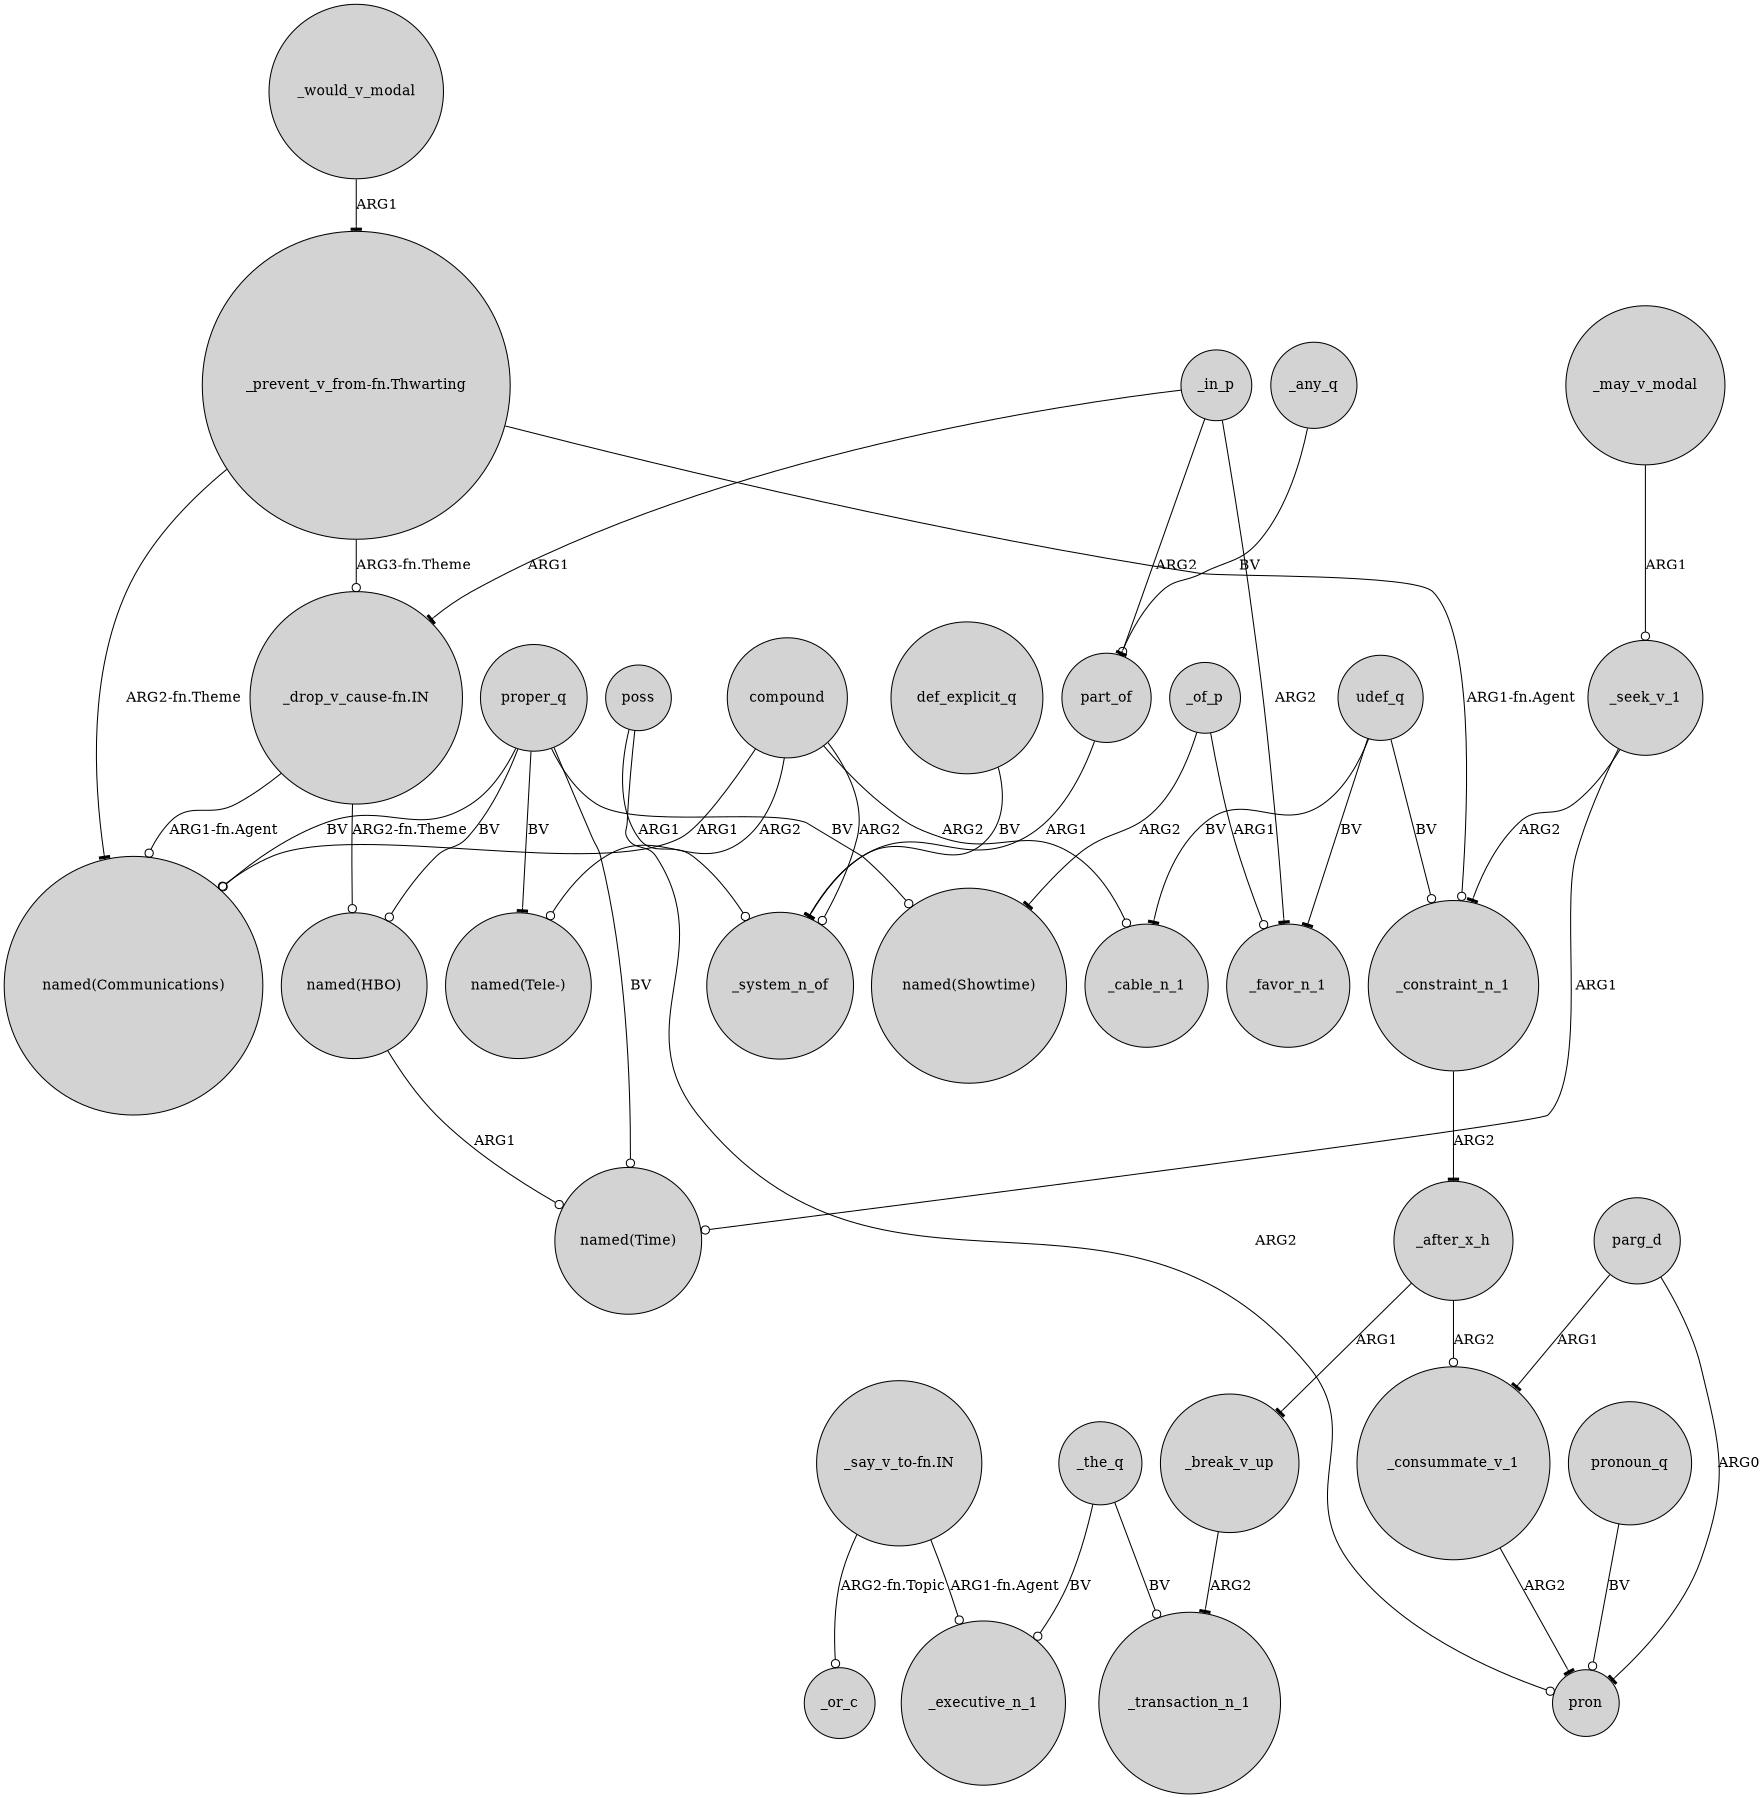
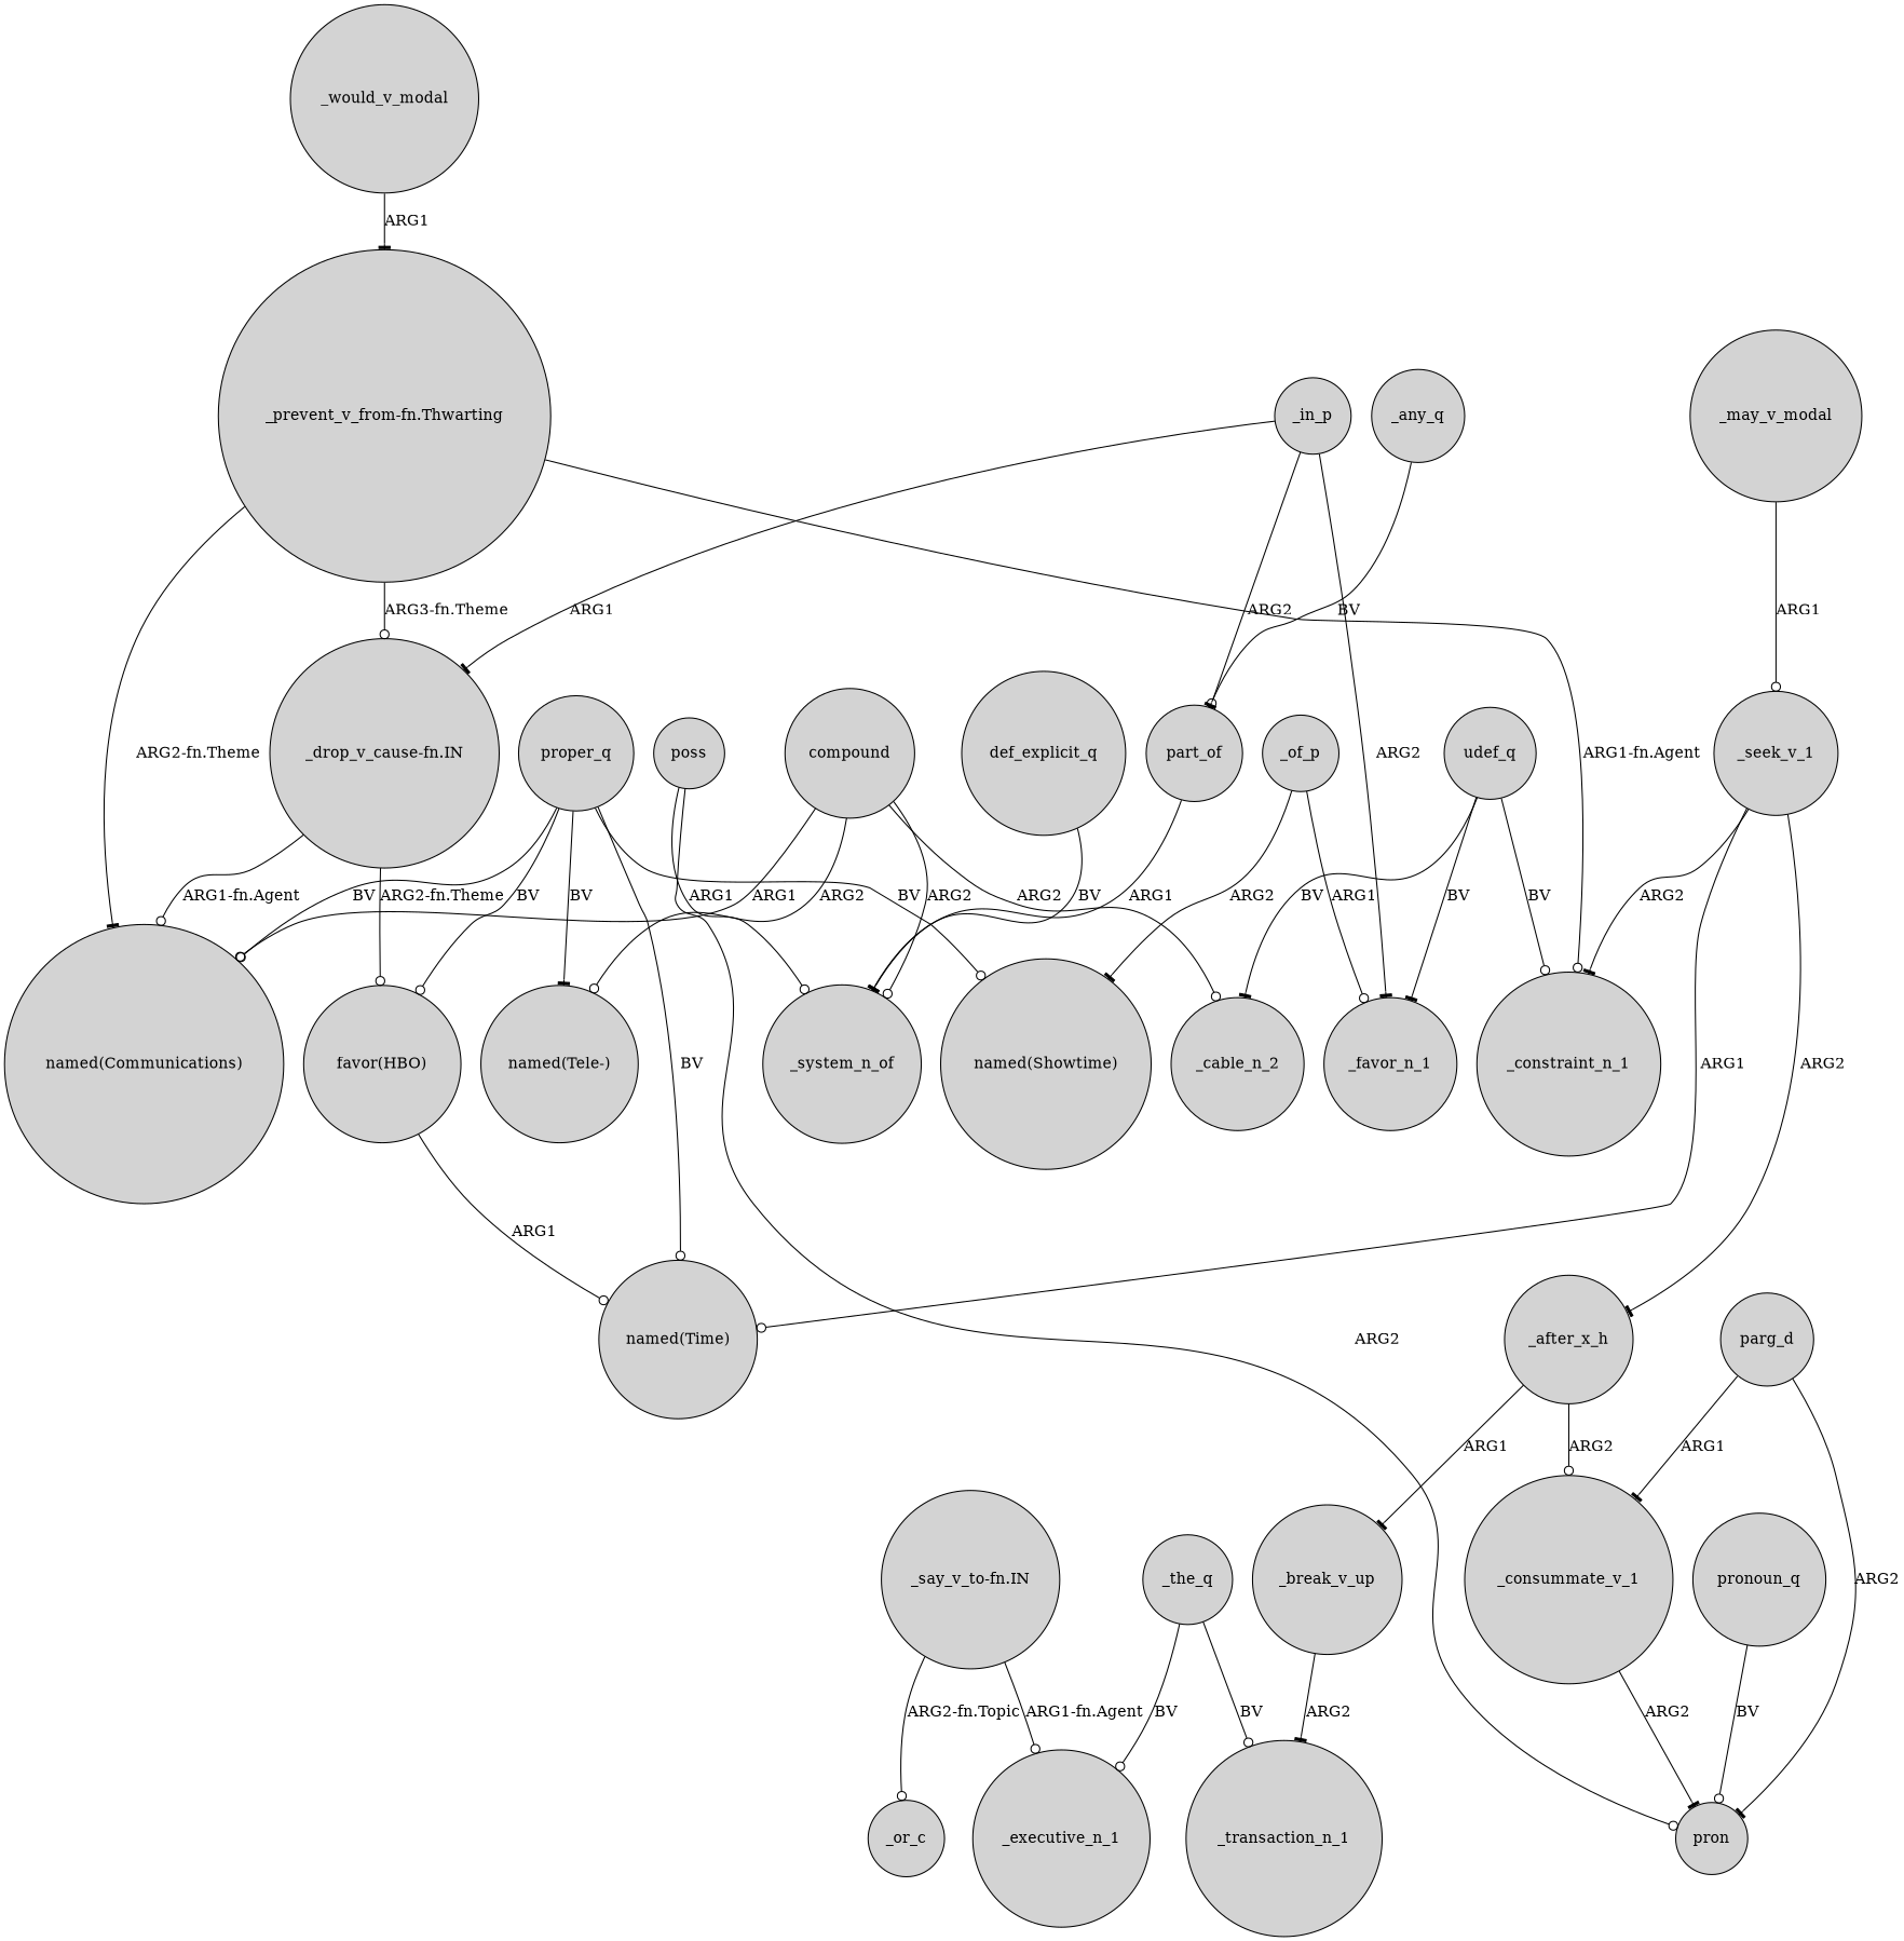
  digraph {
    node [shape=circle style=filled]
    edge [arrowhead=odot]
    _seek_v_1
    "named(Time)"
    _constraint_n_1
    _after_x_h
    _break_v_up
    _consummate_v_1
    "_prevent_v_from-fn.Thwarting"
    "named(Communications)"
    "_drop_v_cause-fn.IN"
-   "named(HBO)"
+   "named(HBO)" [label="favor(HBO)"]
    poss
    pron
    _system_n_of
    "_say_v_to-fn.IN"
    _or_c
    _executive_n_1
    udef_q
    _favor_n_1
-   _cable_n_1
+   _cable_n_1 [label=_cable_n_2]
    _the_q
    _transaction_n_1
    compound
    "named(Tele-)"
    _in_p
    part_of
    proper_q
    "named(Showtime)"
    def_explicit_q
    _of_p
    parg_d
    pronoun_q
    _may_v_modal
    _would_v_modal
    _any_q
    _seek_v_1 -> "named(Time)" [label=ARG1]
    _seek_v_1 -> _constraint_n_1 [arrowhead=tee label=ARG2]
-   _constraint_n_1 -> _after_x_h [arrowhead=tee label=ARG2]
+   _seek_v_1 -> _after_x_h [arrowhead=tee label=ARG2]
    _after_x_h -> _break_v_up [arrowhead=tee label=ARG1]
    _after_x_h -> _consummate_v_1 [label=ARG2]
    _break_v_up -> _transaction_n_1 [arrowhead=tee label=ARG2]
    _consummate_v_1 -> pron [arrowhead=tee label=ARG2]
    "_prevent_v_from-fn.Thwarting" -> _constraint_n_1 [label="ARG1-fn.Agent"]
    "_prevent_v_from-fn.Thwarting" -> "named(Communications)" [arrowhead=tee label="ARG2-fn.Theme"]
    "_prevent_v_from-fn.Thwarting" -> "_drop_v_cause-fn.IN" [label="ARG3-fn.Theme"]
    "_drop_v_cause-fn.IN" -> "named(Communications)" [label="ARG1-fn.Agent"]
    "_drop_v_cause-fn.IN" -> "named(HBO)" [label="ARG2-fn.Theme"]
    "named(HBO)" -> "named(Time)" [label=ARG1]
    poss -> pron [label=ARG2]
    poss -> _system_n_of [label=ARG1]
    "_say_v_to-fn.IN" -> _or_c [label="ARG2-fn.Topic"]
    "_say_v_to-fn.IN" -> _executive_n_1 [label="ARG1-fn.Agent"]
    udef_q -> _constraint_n_1 [label=BV]
    udef_q -> _favor_n_1 [arrowhead=tee label=BV]
    udef_q -> _cable_n_1 [arrowhead=tee label=BV]
    _the_q -> _executive_n_1 [label=BV]
    _the_q -> _transaction_n_1 [label=BV]
    compound -> "named(Communications)" [label=ARG1]
    compound -> _system_n_of [label=ARG2]
    compound -> _cable_n_1 [label=ARG2]
    compound -> "named(Tele-)" [label=ARG2]
    _in_p -> "_drop_v_cause-fn.IN" [arrowhead=tee label=ARG1]
    _in_p -> _favor_n_1 [arrowhead=tee label=ARG2]
    _in_p -> part_of [label=ARG2]
    part_of -> _system_n_of [arrowhead=tee label=ARG1]
    proper_q -> "named(Time)" [label=BV]
    proper_q -> "named(Communications)" [label=BV]
    proper_q -> "named(HBO)" [label=BV]
    proper_q -> "named(Tele-)" [arrowhead=tee label=BV]
    proper_q -> "named(Showtime)" [label=BV]
    def_explicit_q -> _system_n_of [arrowhead=tee label=BV]
    _of_p -> _favor_n_1 [label=ARG1]
    _of_p -> "named(Showtime)" [arrowhead=tee label=ARG2]
    parg_d -> _consummate_v_1 [arrowhead=tee label=ARG1]
-   parg_d -> pron [arrowhead=tee label=ARG0]
+   parg_d -> pron [arrowhead=tee label=ARG2]
    pronoun_q -> pron [label=BV]
    _may_v_modal -> _seek_v_1 [label=ARG1]
    _would_v_modal -> "_prevent_v_from-fn.Thwarting" [arrowhead=tee label=ARG1]
    _any_q -> part_of [arrowhead=tee label=BV]
  }
